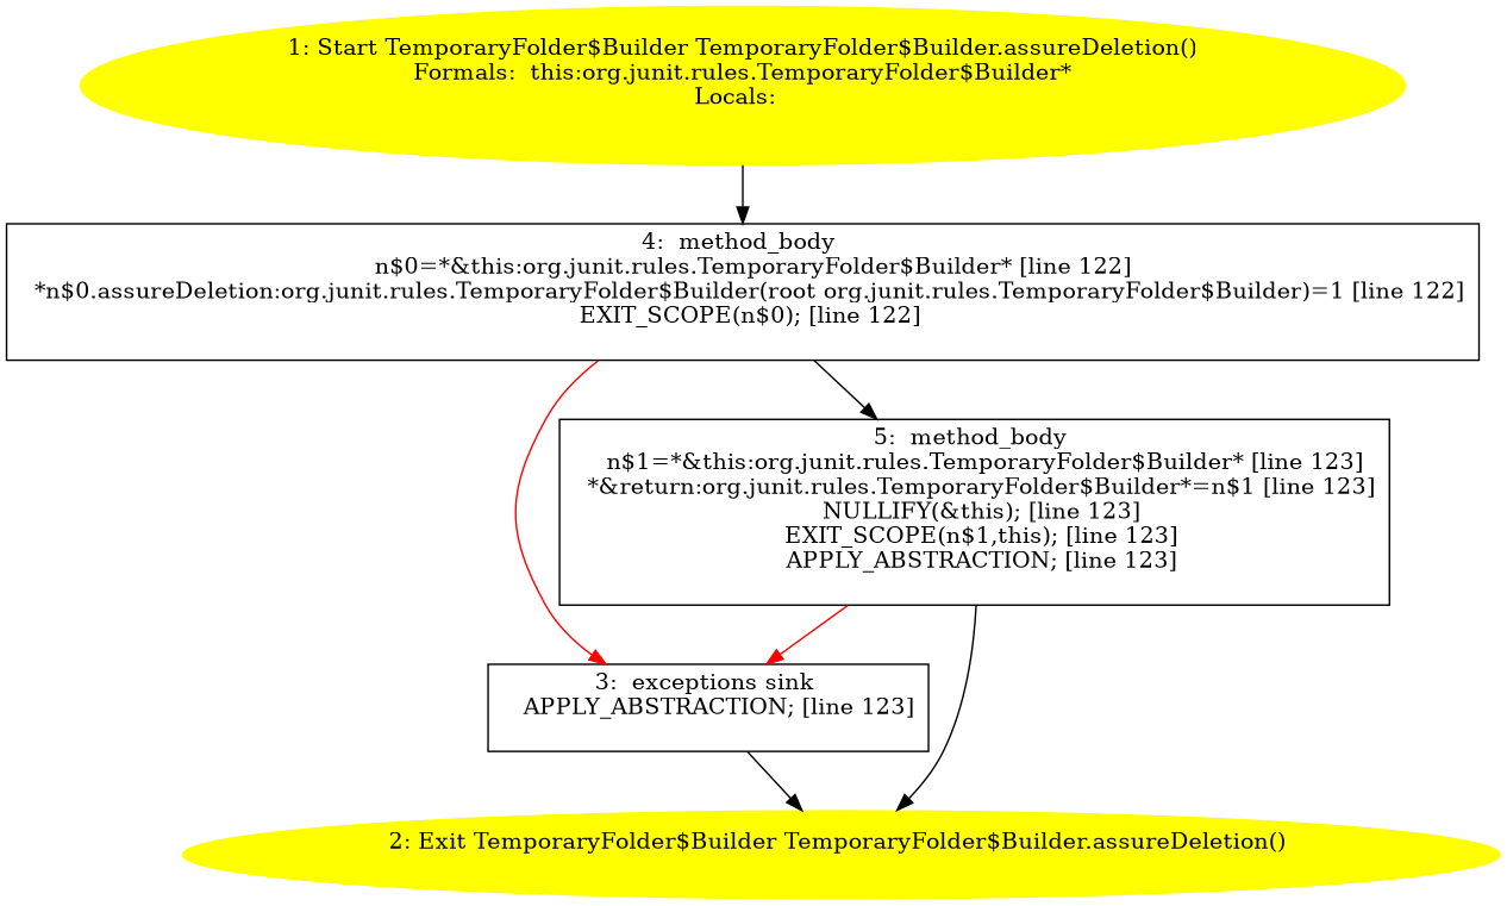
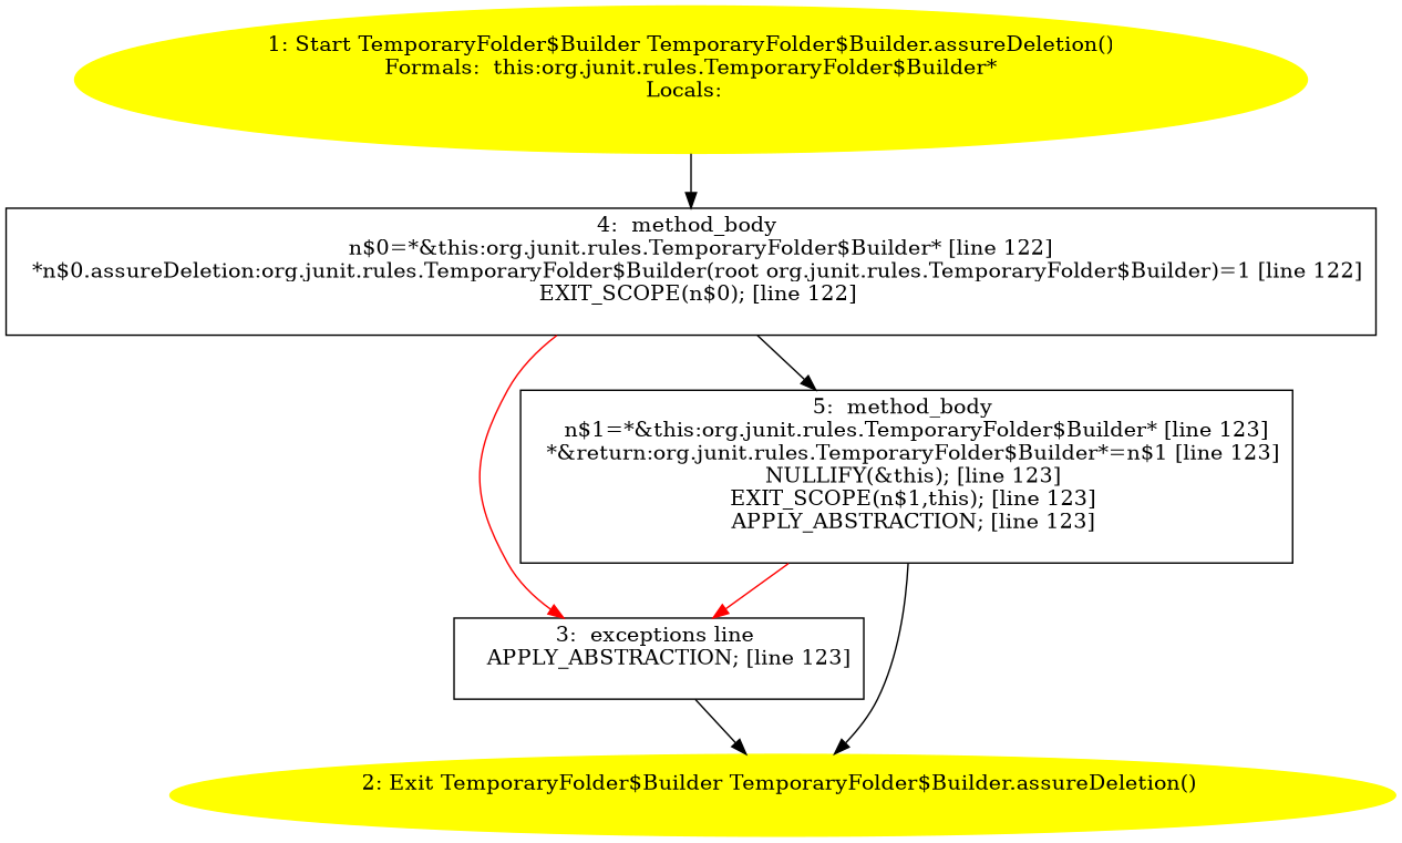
  digraph {
    node [shape=box]
    n1 [color=yellow label="1: Start TemporaryFolder$Builder TemporaryFolder$Builder.assureDeletion()\nFormals:  this:org.junit.rules.TemporaryFolder$Builder*\nLocals:  \n  " style=filled shape=""]
    n2 [label="4:  method_body \n   n$0=*&this:org.junit.rules.TemporaryFolder$Builder* [line 122]\n  *n$0.assureDeletion:org.junit.rules.TemporaryFolder$Builder(root org.junit.rules.TemporaryFolder$Builder)=1 [line 122]\n  EXIT_SCOPE(n$0); [line 122]\n "]
-   n3 [label="3:  exceptions sink \n   APPLY_ABSTRACTION; [line 123]\n "]
+   n3 [label="3:  exceptions line \n   APPLY_ABSTRACTION; [line 123]\n "]
    n4 [label="5:  method_body \n   n$1=*&this:org.junit.rules.TemporaryFolder$Builder* [line 123]\n  *&return:org.junit.rules.TemporaryFolder$Builder*=n$1 [line 123]\n  NULLIFY(&this); [line 123]\n  EXIT_SCOPE(n$1,this); [line 123]\n  APPLY_ABSTRACTION; [line 123]\n "]
    n5 [color=yellow label="2: Exit TemporaryFolder$Builder TemporaryFolder$Builder.assureDeletion() \n  " style=filled shape=""]
    n1 -> n2
    n2 -> n3 [color=red]
    n2 -> n4
    n3 -> n5
    n4 -> n3 [color=red]
    n4 -> n5
  }
